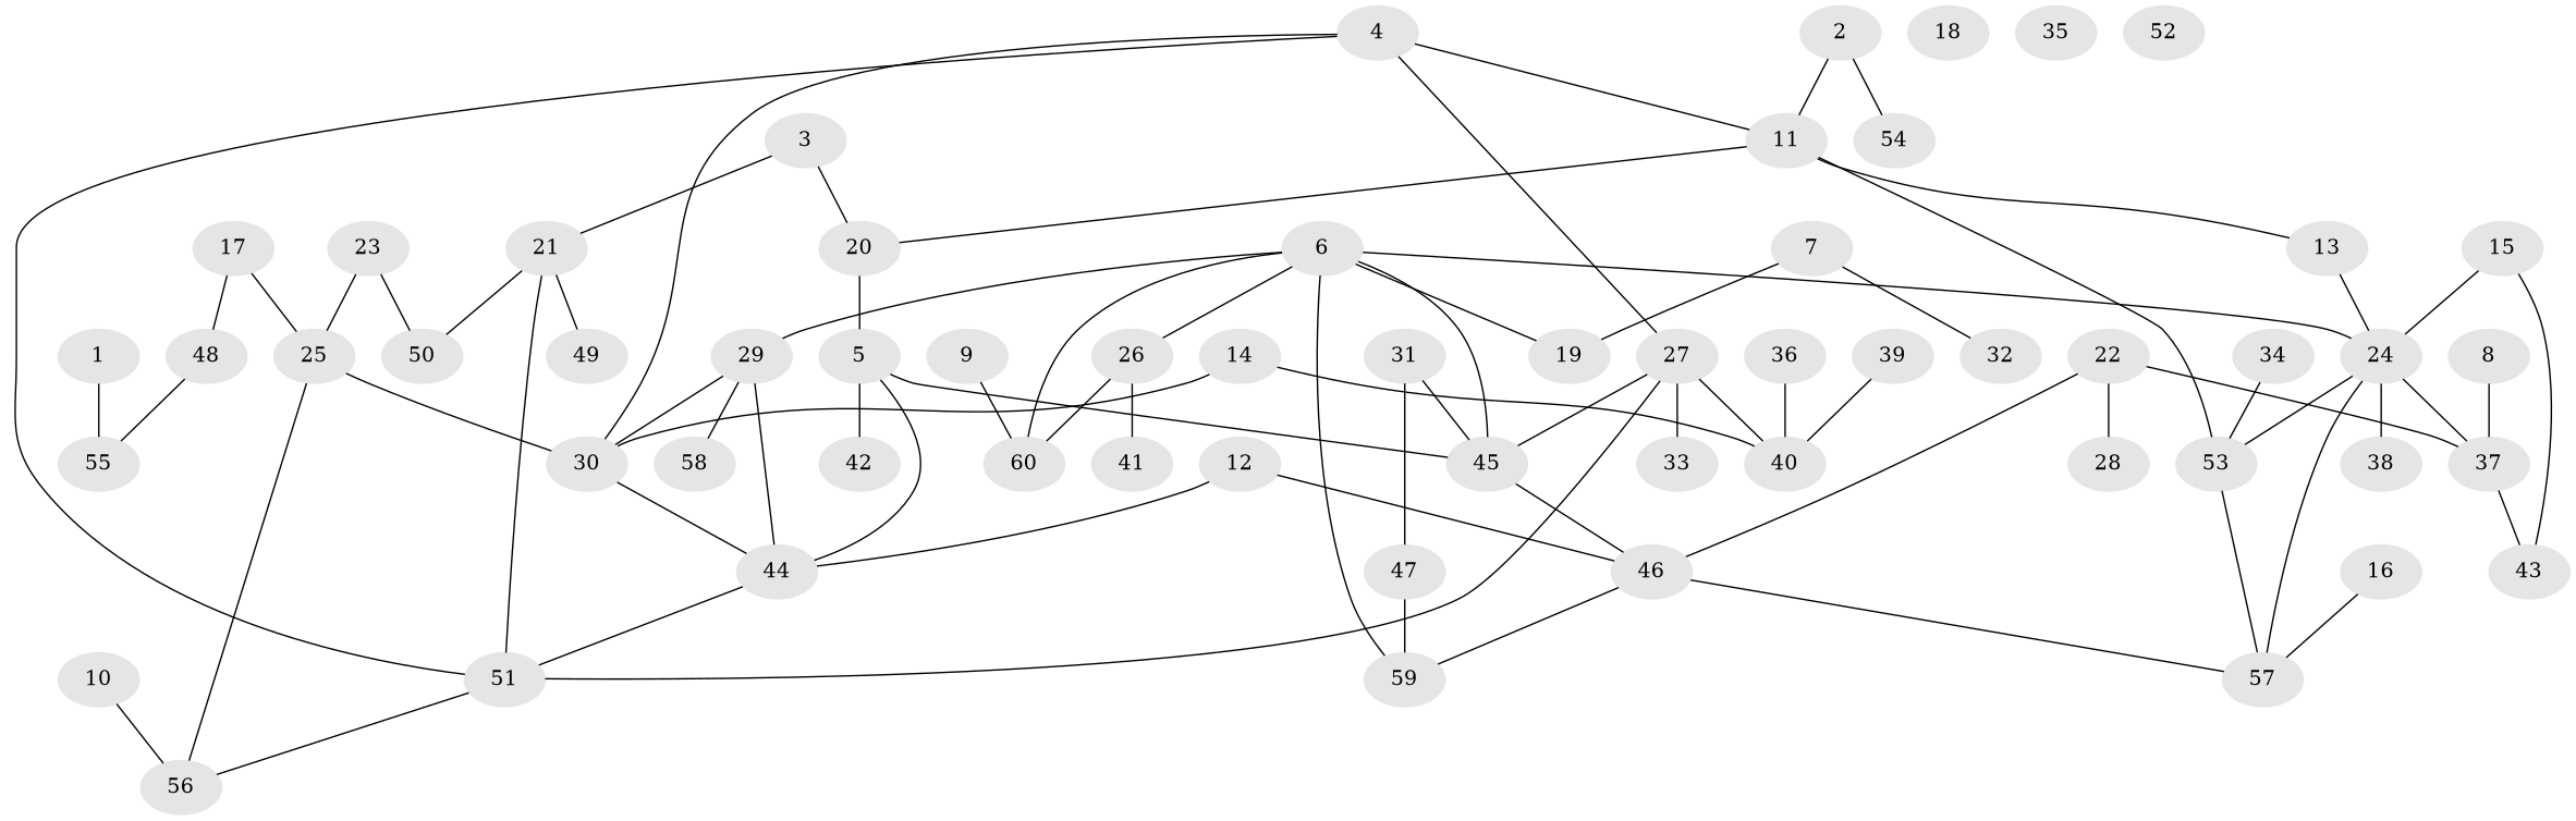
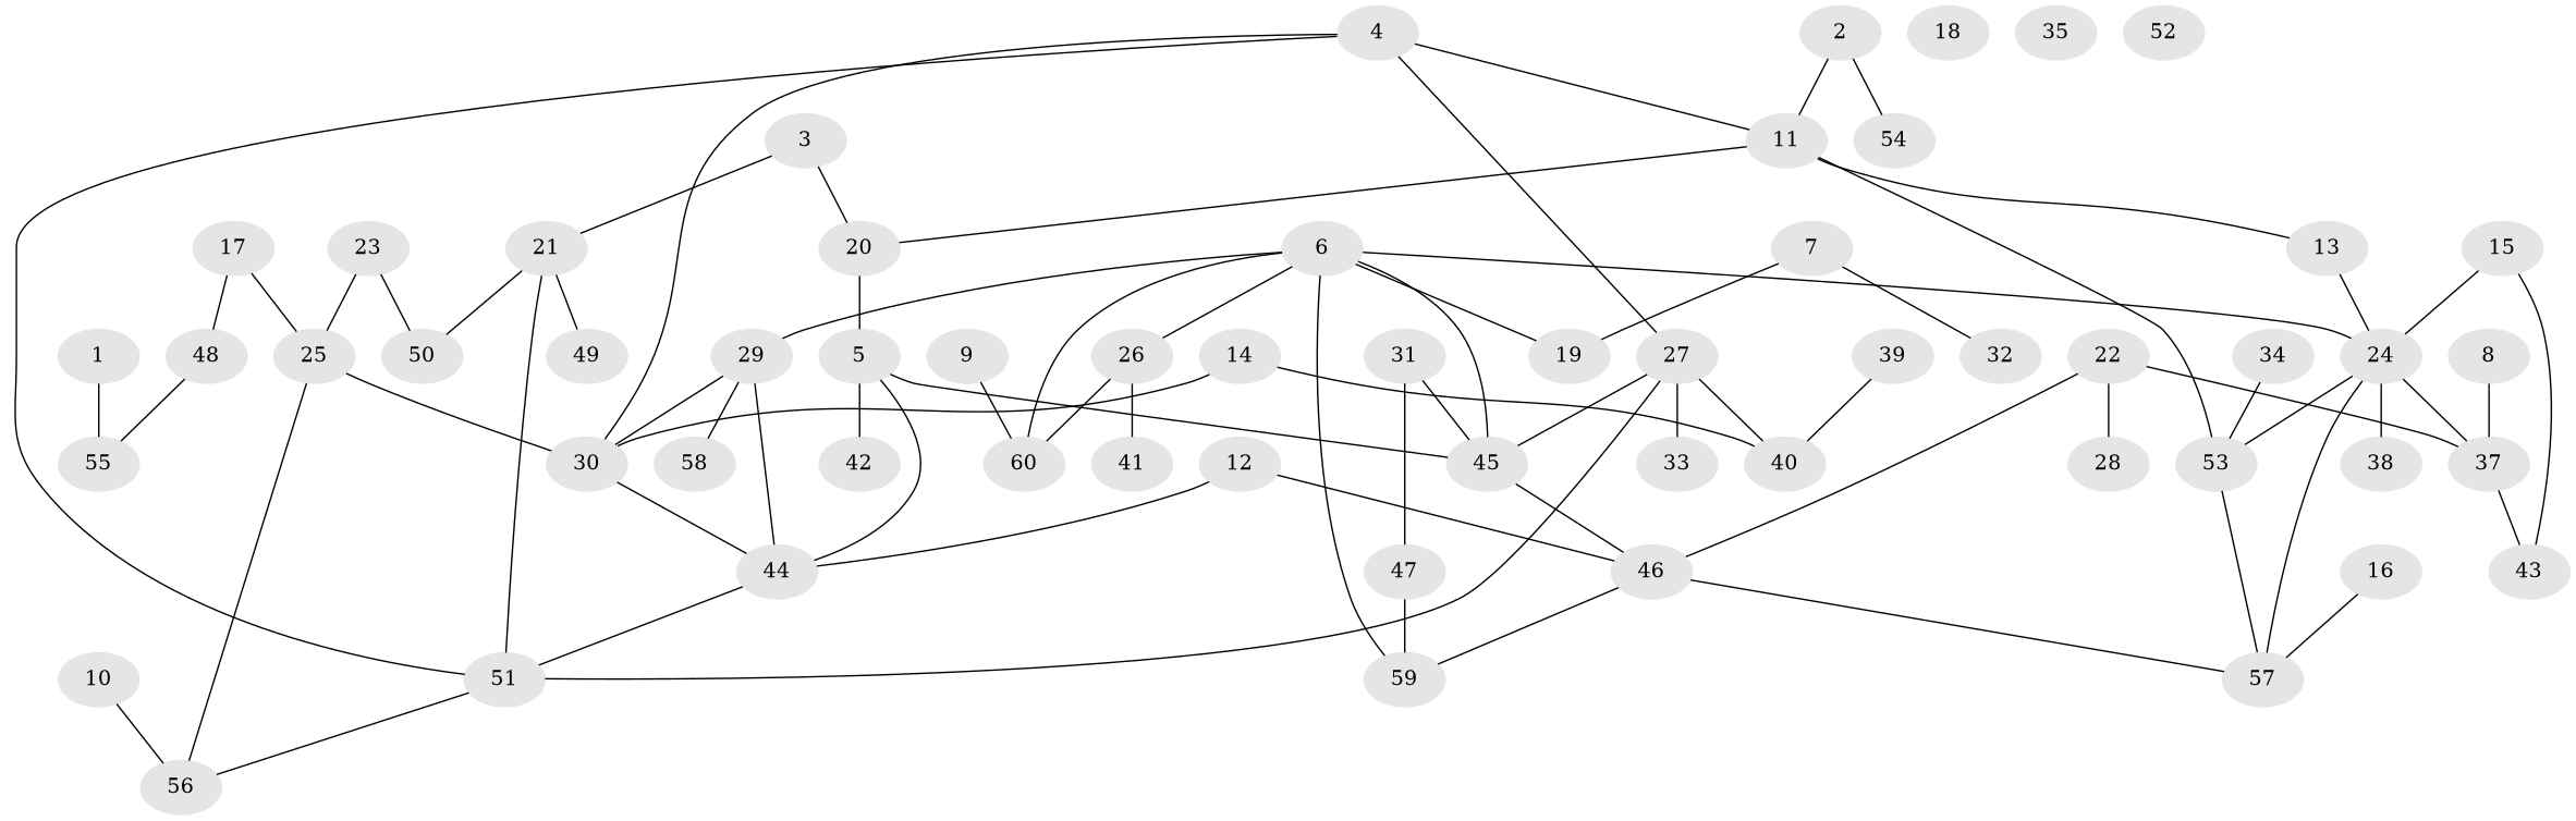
  graph {
    node [color=gray90 style=filled]
    1
    55
    2
    11
    54
    20
    13
    53
    3
    21
    5
    42
    44
    45
    51
    49
    50
    4
    27
    30
    40
    33
    56
    46
    6
    19
    24
    26
    29
    59
    60
    37
    57
    38
    41
    58
    7
    32
    8
    43
    9
    10
    12
    14
    15
    16
    17
    25
    48
    18
    22
    28
    23
    31
    47
    34
    35
-   36
    39
    52
    1 -- 55
    2 -- 11
    2 -- 54
    11 -- 20
    11 -- 13
    11 -- 53
    20 -- 5
    13 -- 24
    53 -- 57
    3 -- 20
    3 -- 21
    21 -- 51
    21 -- 49
    21 -- 50
    5 -- 42
    5 -- 44
    5 -- 45
    44 -- 51
    45 -- 46
    51 -- 56
    4 -- 11
    4 -- 51
    4 -- 27
    4 -- 30
    27 -- 45
    27 -- 51
    27 -- 40
    27 -- 33
    30 -- 44
    46 -- 59
    46 -- 57
    6 -- 45
    6 -- 19
    6 -- 24
    6 -- 26
    6 -- 29
    6 -- 59
    6 -- 60
    24 -- 53
    24 -- 37
    24 -- 57
    24 -- 38
    26 -- 60
    26 -- 41
    29 -- 44
    29 -- 30
    29 -- 58
    37 -- 43
    7 -- 19
    7 -- 32
    8 -- 37
    9 -- 60
    10 -- 56
    12 -- 44
    12 -- 46
    14 -- 30
    14 -- 40
    15 -- 24
    15 -- 43
    16 -- 57
    17 -- 25
    17 -- 48
    25 -- 30
    25 -- 56
    48 -- 55
    22 -- 46
    22 -- 37
    22 -- 28
    23 -- 50
    23 -- 25
    31 -- 45
    31 -- 47
    47 -- 59
    34 -- 53
-   36 -- 40
    39 -- 40
  }
